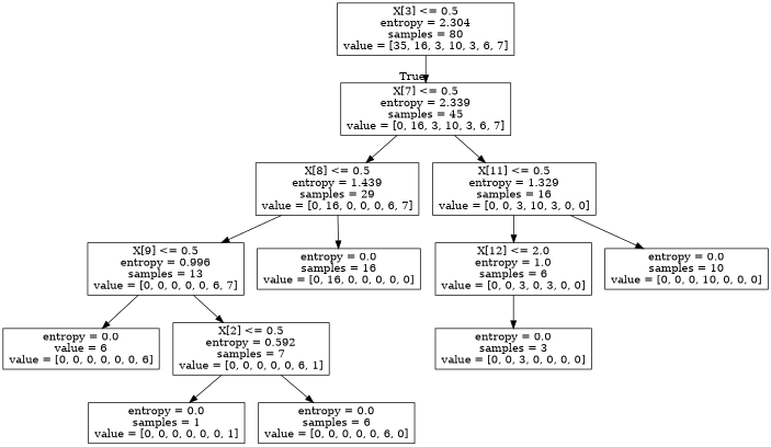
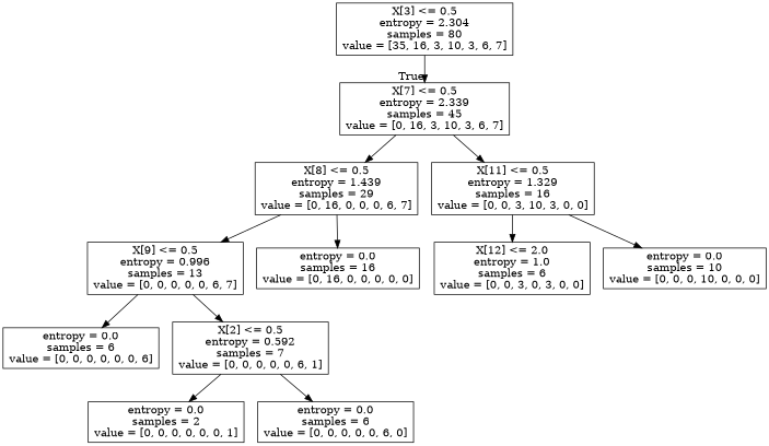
  digraph {
    node [shape=box]
    n1 [label="X[3] <= 0.5\nentropy = 2.304\nsamples = 80\nvalue = [35, 16, 3, 10, 3, 6, 7]"]
    n2 [label="X[7] <= 0.5\nentropy = 2.339\nsamples = 45\nvalue = [0, 16, 3, 10, 3, 6, 7]"]
    n3 [label="X[8] <= 0.5\nentropy = 1.439\nsamples = 29\nvalue = [0, 16, 0, 0, 0, 6, 7]"]
    n4 [label="X[11] <= 0.5\nentropy = 1.329\nsamples = 16\nvalue = [0, 0, 3, 10, 3, 0, 0]"]
    n5 [label="X[9] <= 0.5\nentropy = 0.996\nsamples = 13\nvalue = [0, 0, 0, 0, 0, 6, 7]"]
    n6 [label="entropy = 0.0\nsamples = 16\nvalue = [0, 16, 0, 0, 0, 0, 0]"]
    n7 [label="X[12] <= 2.0\nentropy = 1.0\nsamples = 6\nvalue = [0, 0, 3, 0, 3, 0, 0]"]
    n8 [label="entropy = 0.0\nsamples = 10\nvalue = [0, 0, 0, 10, 0, 0, 0]"]
-   n9 [label="entropy = 0.0\nvalue = 6\nvalue = [0, 0, 0, 0, 0, 0, 6]"]
+   n9 [label="entropy = 0.0\nsamples = 6\nvalue = [0, 0, 0, 0, 0, 0, 6]"]
    n10 [label="X[2] <= 0.5\nentropy = 0.592\nsamples = 7\nvalue = [0, 0, 0, 0, 0, 6, 1]"]
-   n11 [label="entropy = 0.0\nsamples = 1\nvalue = [0, 0, 0, 0, 0, 0, 1]"]
+   n11 [label="entropy = 0.0\nsamples = 2\nvalue = [0, 0, 0, 0, 0, 0, 1]"]
    n12 [label="entropy = 0.0\nsamples = 6\nvalue = [0, 0, 0, 0, 0, 6, 0]"]
-   n13 [label="entropy = 0.0\nsamples = 3\nvalue = [0, 0, 3, 0, 0, 0, 0]"]
    n1 -> n2 [headlabel=True labelangle=45 labeldistance=2.5]
    n2 -> n3
    n2 -> n4
    n3 -> n5
    n3 -> n6
    n4 -> n7
    n4 -> n8
    n5 -> n9
    n5 -> n10
-   n7 -> n13
    n10 -> n11
    n10 -> n12
  }
